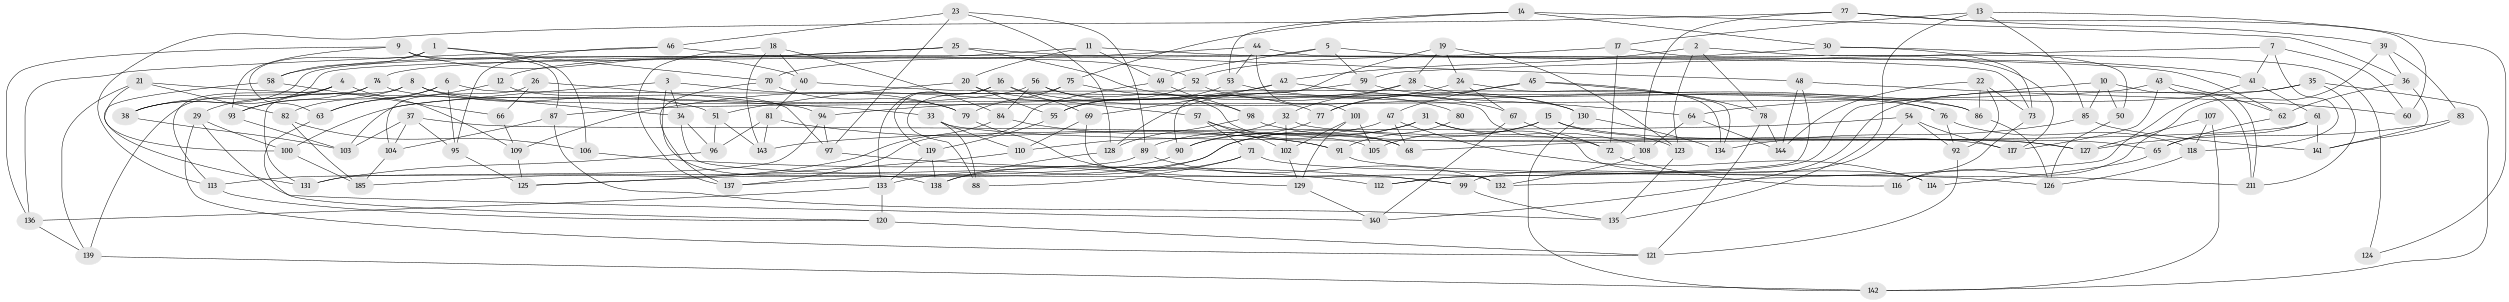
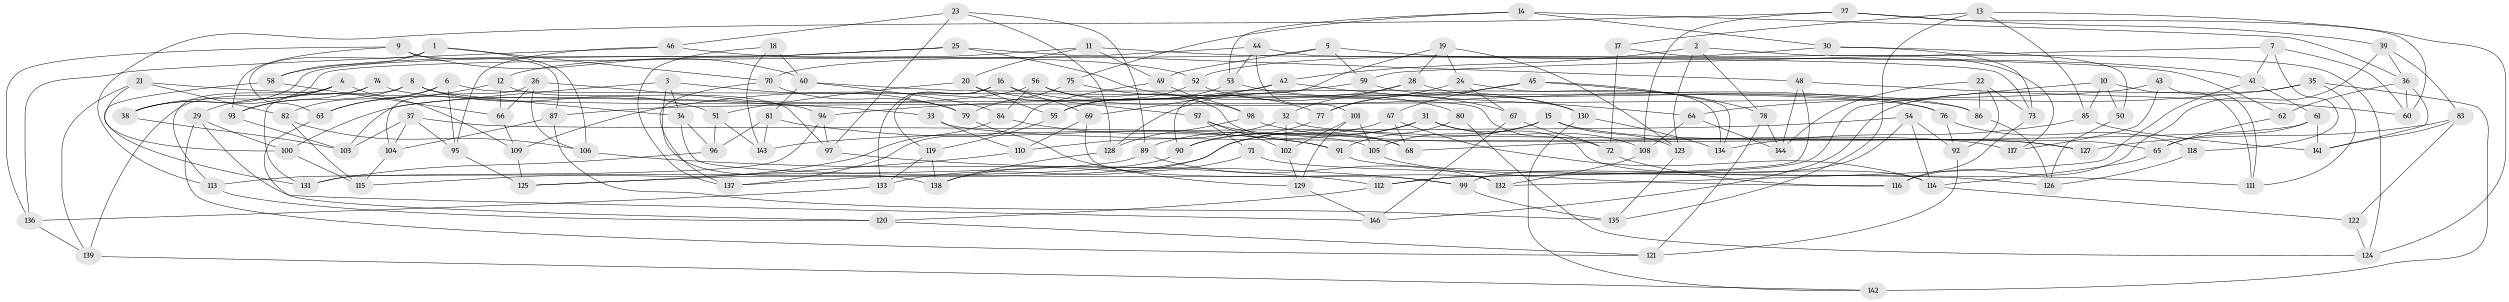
  graph {
    fontname=Merriweather
    node [color=gray90 fontname=Merriweather style=filled]
    edge [fontname=Merriweather]
    1
    58
    63
    70
    106
    131
    66
    120
    79
    137
    112
    2
    42
    78
    123
    124
    109
    69
    64
    144
    121
    135
    3
    34
    103
    138
    96
    99
    129
    4
    29
    38
    113
    100
-   140
+   140 [label=146]
    125
    5
    41
    49
    59
    61
    132
    98
    86
    94
    6
    72
    82
    95
    116
-   115 [label=185]
+   115
    7
    60
    118
    126
    8
    51
    93
    143
    9
    40
    87
    136
    81
    104
    139
    10
    50
    85
-   111 [label=211]
+   111
    134
    141
    11
    12
    20
    62
    97
    55
    57
    65
    13
    17
    74
    117
    14
    30
    36
    53
    75
    73
    52
    130
    77
-   88
    15
    105
    127
    16
    76
    119
    133
    110
    92
    18
    84
    91
    19
    24
    28
    90
    67
    128
    32
    102
    68
    71
    21
    33
    142
    22
    23
    46
    89
    25
    48
    26
    27
    39
    108
    83
    80
    31
    114
+   122
    35
    37
-   107
    43
    44
    101
    45
    47
    54
    56
    1 -- 58
    1 -- 63
    1 -- 70
    1 -- 106
    58 -- 131
    58 -- 66
    63 -- 120
    70 -- 79
    70 -- 137
    106 -- 112
    66 -- 109
    120 -- 121
    79 -- 129
-   133 -- 120
+   112 -- 120
    2 -- 42
    2 -- 78
    2 -- 123
    2 -- 124
    42 -- 109
    42 -- 69
    42 -- 64
    78 -- 144
    78 -- 121
    123 -- 135
    109 -- 125
    69 -- 132
    69 -- 110
    64 -- 144
    64 -- 108
    3 -- 79
    3 -- 34
    3 -- 103
    3 -- 138
    34 -- 96
    34 -- 99
    96 -- 131
    99 -- 135
    129 -- 140
    4 -- 109
    4 -- 29
    4 -- 38
    4 -- 113
    29 -- 121
    29 -- 100
    29 -- 140
    38 -- 103
    113 -- 120
    100 -- 115
    5 -- 38
    5 -- 41
    5 -- 49
    5 -- 59
    41 -- 61
    41 -- 132
    49 -- 137
    49 -- 98
    59 -- 86
    59 -- 94
    61 -- 141
    61 -- 65
    61 -- 68
    98 -- 117
    98 -- 128
    86 -- 126
    94 -- 131
    94 -- 97
    6 -- 63
    6 -- 72
    6 -- 82
    6 -- 95
    72 -- 116
    82 -- 106
    82 -- 115
    95 -- 125
    7 -- 41
    7 -- 59
    7 -- 60
    7 -- 118
    118 -- 126
    8 -- 131
    8 -- 34
    8 -- 51
    8 -- 93
    51 -- 96
    51 -- 143
    93 -- 103
    9 -- 93
    9 -- 40
    9 -- 87
    9 -- 136
    40 -- 86
    40 -- 81
    87 -- 135
    87 -- 104
    136 -- 139
    81 -- 96
    81 -- 143
    81 -- 91
    104 -- 115
    139 -- 142
    10 -- 112
    10 -- 50
    10 -- 85
    10 -- 111
    50 -- 126
    85 -- 134
    85 -- 141
    11 -- 49
    11 -- 12
    11 -- 20
    11 -- 62
    12 -- 63
+   12 -- 66
    12 -- 97
    20 -- 51
    20 -- 55
    20 -- 57
    62 -- 65
    97 -- 99
    55 -- 119
    57 -- 102
    57 -- 68
    57 -- 71
    65 -- 114
    13 -- 124
    13 -- 135
    13 -- 85
    13 -- 17
    17 -- 72
-   17 -- 74
    17 -- 117
    74 -- 93
    74 -- 139
    74 -- 76
    14 -- 30
    14 -- 36
    14 -- 53
    14 -- 75
    30 -- 50
    30 -- 73
    30 -- 52
+   36 -- 60
    36 -- 141
    36 -- 62
    53 -- 55
    53 -- 130
    75 -- 79
    75 -- 77
-   75 -- 88
    73 -- 116
    52 -- 55
    52 -- 80
    130 -- 134
    130 -- 142
    77 -- 90
    15 -- 123
    15 -- 125
    15 -- 105
    15 -- 127
+   105 -- 116
    16 -- 69
    16 -- 76
    16 -- 119
    16 -- 133
    76 -- 118
    76 -- 92
    119 -- 138
    119 -- 133
    133 -- 136
    110 -- 125
    92 -- 121
    18 -- 137
    18 -- 143
    18 -- 40
-   18 -- 84
+   40 -- 84
    84 -- 115
    84 -- 91
    91 -- 111
    19 -- 123
    19 -- 24
    19 -- 28
    19 -- 90
    24 -- 134
    24 -- 77
    24 -- 67
    28 -- 130
    28 -- 128
    28 -- 32
    90 -- 137
    67 -- 140
    67 -- 72
    128 -- 138
    32 -- 65
    32 -- 110
    32 -- 102
    102 -- 129
    71 -- 138
    71 -- 126
-   71 -- 88
    21 -- 100
    21 -- 82
    21 -- 139
    21 -- 33
-   33 -- 88
    33 -- 127
    33 -- 110
    22 -- 144
    22 -- 86
    22 -- 73
    22 -- 92
    23 -- 97
    23 -- 128
    23 -- 46
    23 -- 89
    46 -- 95
    46 -- 136
    46 -- 52
    89 -- 113
    89 -- 132
    25 -- 58
    25 -- 38
    25 -- 67
    25 -- 48
    48 -- 112
    48 -- 144
    48 -- 60
+   26 -- 106
    26 -- 66
    26 -- 94
    26 -- 104
    27 -- 113
    27 -- 60
    27 -- 39
    27 -- 108
    39 -- 116
    39 -- 36
    39 -- 83
    108 -- 132
    83 -- 141
    83 -- 127
+   83 -- 122
+   80 -- 124
    80 -- 91
    31 -- 133
    31 -- 90
    31 -- 108
    31 -- 114
+   114 -- 122
+   122 -- 124
    35 -- 64
    35 -- 140
    35 -- 111
    35 -- 142
    37 -- 103
    37 -- 95
    37 -- 104
    37 -- 105
-   107 -- 118
-   107 -- 127
-   107 -- 142
    43 -- 87
    43 -- 111
-   43 -- 62
    43 -- 117
    44 -- 70
    44 -- 53
    44 -- 73
    44 -- 101
    101 -- 129
    101 -- 105
    101 -- 102
    45 -- 78
    45 -- 134
    45 -- 77
    45 -- 47
    47 -- 68
    47 -- 89
    47 -- 114
    54 -- 99
    54 -- 143
-   54 -- 117
+   54 -- 114
    54 -- 92
    56 -- 100
    56 -- 98
    56 -- 84
    56 -- 68
  }
